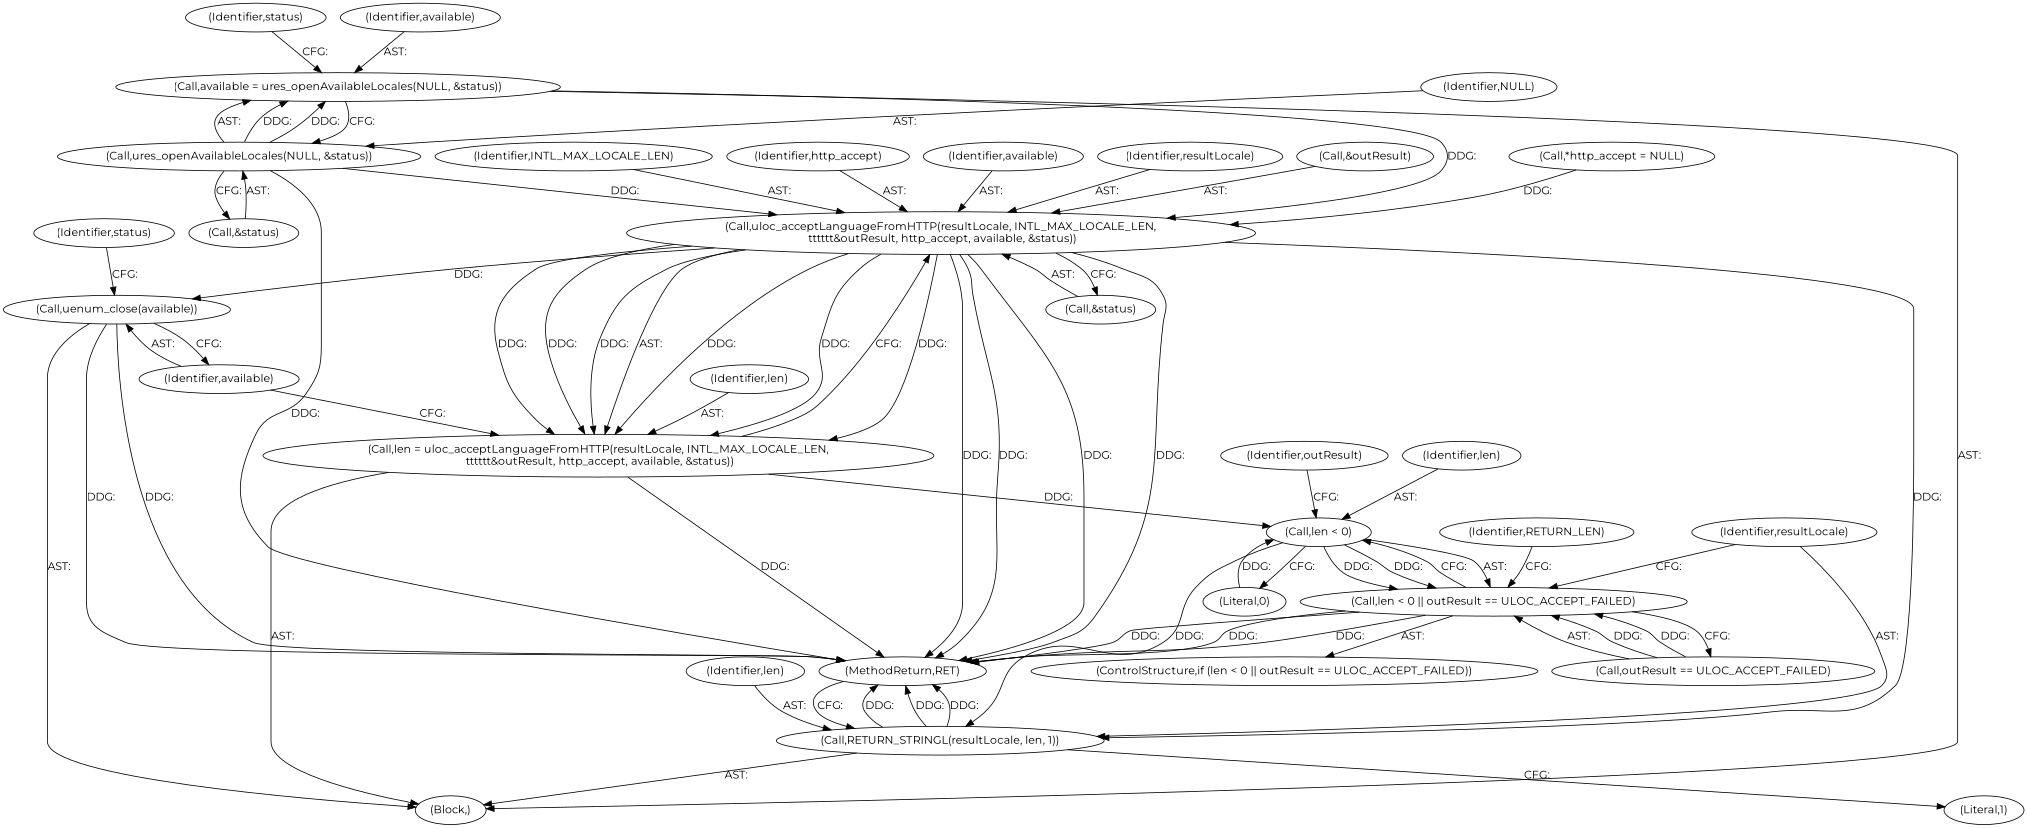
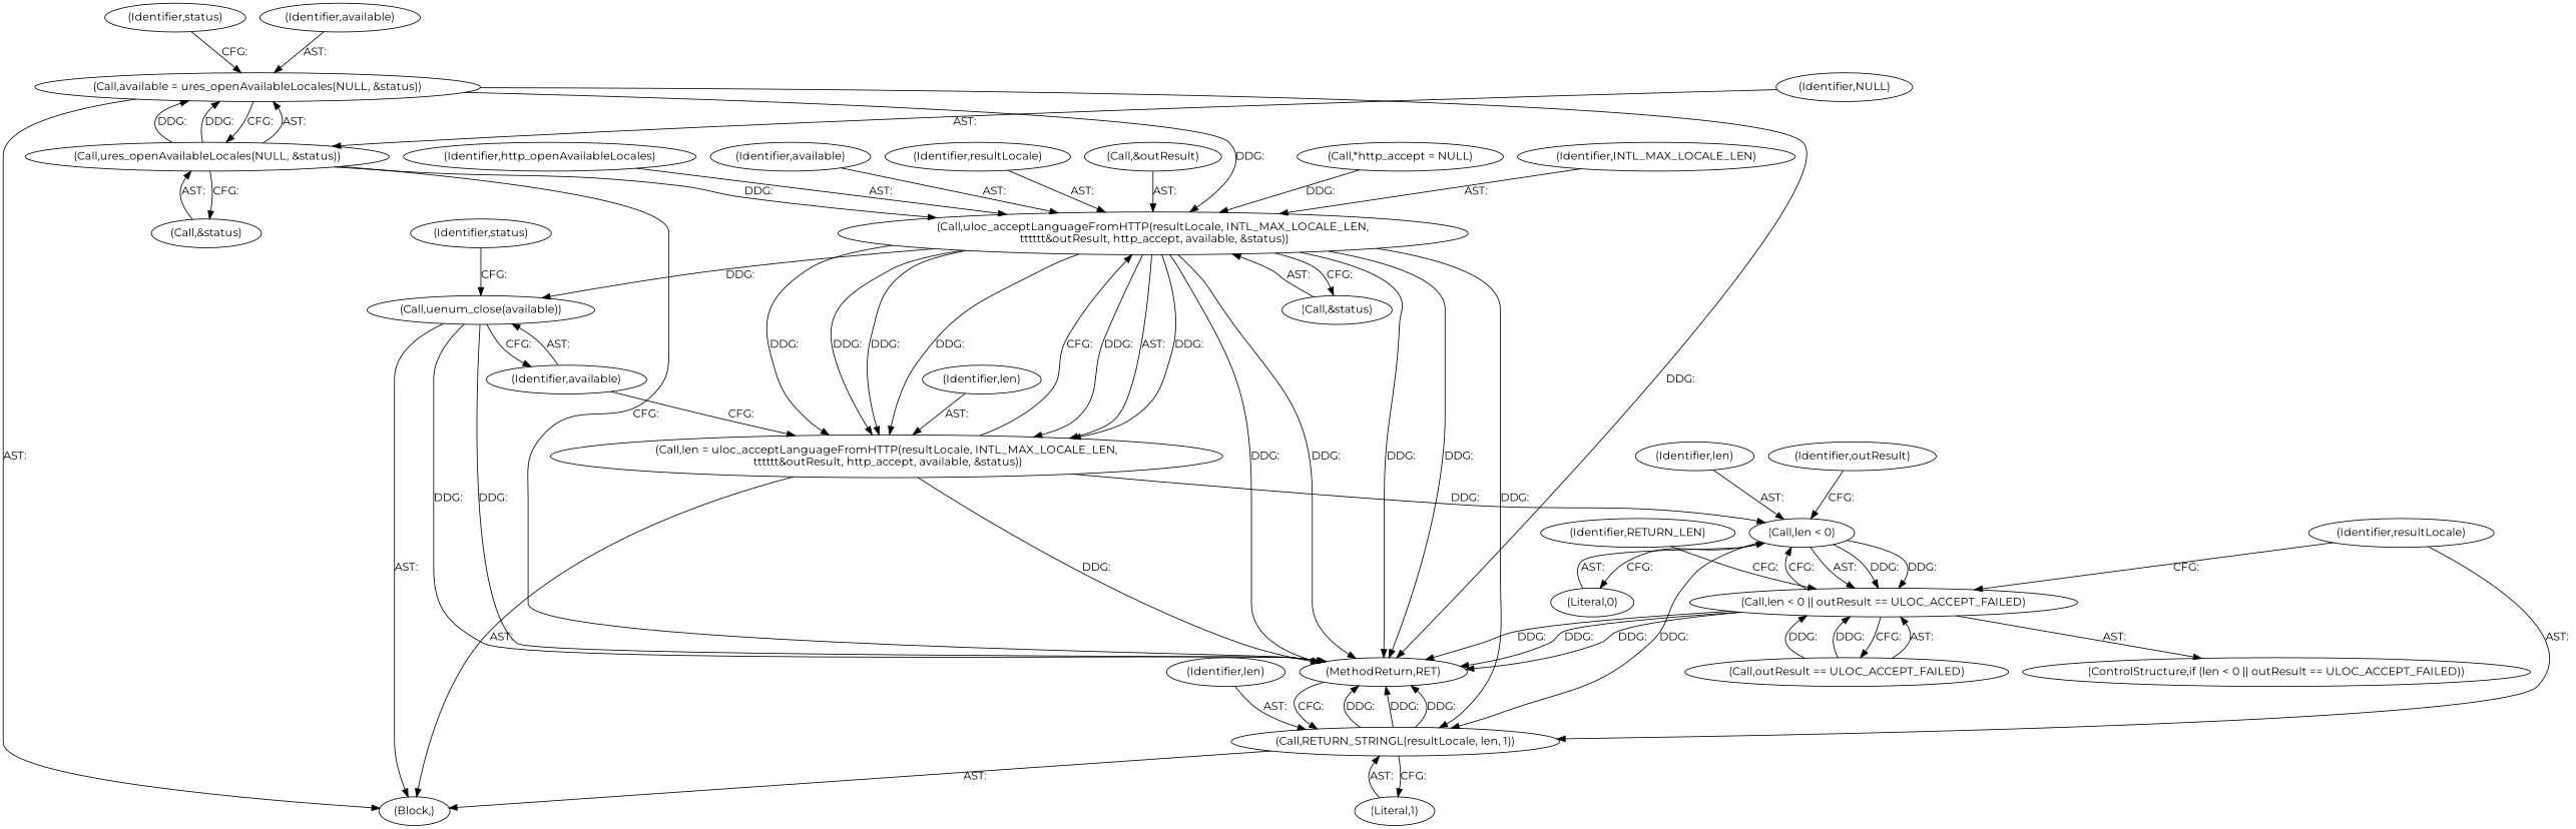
  digraph {
    fontname=Montserrat
    node [fontname=Montserrat]
    edge [fontname=Montserrat]
    n1 [label="(Call,available = ures_openAvailableLocales(NULL, &status))"]
    n2 [label="(Call,ures_openAvailableLocales(NULL, &status))"]
    n3 [label="(Call,uloc_acceptLanguageFromHTTP(resultLocale, INTL_MAX_LOCALE_LEN,\n \t\t\t\t\t\t&outResult, http_accept, available, &status))"]
    n4 [label="(MethodReturn,RET)"]
    n5 [label="(Block,)"]
    n6 [label="(Call,&status)"]
    n7 [label="(Call,len = uloc_acceptLanguageFromHTTP(resultLocale, INTL_MAX_LOCALE_LEN,\n \t\t\t\t\t\t&outResult, http_accept, available, &status))"]
    n8 [label="(Call,RETURN_STRINGL(resultLocale, len, 1))"]
    n9 [label="(Call,uenum_close(available))"]
    n10 [label="(Call,&status)"]
    n11 [label="(Call,len < 0)"]
    n12 [label="(Literal,1)"]
    n13 [label="(Identifier,available)"]
    n14 [label="(Call,len < 0 || outResult == ULOC_ACCEPT_FAILED)"]
    n15 [label="(Literal,0)"]
    n16 [label="(ControlStructure,if (len < 0 || outResult == ULOC_ACCEPT_FAILED))"]
    n17 [label="(Call,outResult == ULOC_ACCEPT_FAILED)"]
    n18 [label="(Call,*http_accept = NULL)"]
    n19 [label="(Identifier,status)"]
    n20 [label="(Identifier,INTL_MAX_LOCALE_LEN)"]
    n21 [label="(Identifier,RETURN_LEN)"]
    n22 [label="(Identifier,len)"]
    n23 [label="(Identifier,available)"]
-   n24 [label="(Identifier,http_accept)"]
+   n24 [label="(Identifier,http_openAvailableLocales)"]
    n25 [label="(Identifier,status)"]
    n26 [label="(Identifier,available)"]
    n27 [label="(Identifier,NULL)"]
    n28 [label="(Identifier,len)"]
    n29 [label="(Identifier,len)"]
    n30 [label="(Identifier,resultLocale)"]
    n31 [label="(Identifier,outResult)"]
    n32 [label="(Identifier,resultLocale)"]
    n33 [label="(Call,&outResult)"]
    n1 -> n2 [label="CFG: "]
    n1 -> n3 [label="DDG: "]
+   n1 -> n4 [label="DDG: "]
    n1 -> n5 [label="AST: "]
    n2 -> n1 [label="AST: "]
    n2 -> n1 [label="DDG: "]
    n2 -> n1 [label="DDG: "]
    n2 -> n3 [label="DDG: "]
-   n2 -> n4 [label="DDG: "]
+   n2 -> n4 [label="CFG: "]
    n2 -> n6 [label="CFG: "]
    n3 -> n4 [label="DDG: "]
    n3 -> n4 [label="DDG: "]
    n3 -> n4 [label="DDG: "]
    n3 -> n4 [label="DDG: "]
    n3 -> n7 [label="AST: "]
    n3 -> n7 [label="DDG: "]
    n3 -> n7 [label="DDG: "]
    n3 -> n7 [label="DDG: "]
    n3 -> n7 [label="DDG: "]
    n3 -> n7 [label="DDG: "]
    n3 -> n7 [label="DDG: "]
    n3 -> n8 [label="DDG: "]
    n3 -> n9 [label="DDG: "]
    n3 -> n10 [label="CFG: "]
    n4 -> n8 [label="CFG: "]
    n6 -> n2 [label="AST: "]
    n7 -> n3 [label="CFG: "]
    n7 -> n4 [label="DDG: "]
    n7 -> n5 [label="AST: "]
    n7 -> n11 [label="DDG: "]
    n8 -> n4 [label="DDG: "]
    n8 -> n4 [label="DDG: "]
    n8 -> n4 [label="DDG: "]
    n8 -> n5 [label="AST: "]
    n8 -> n12 [label="CFG: "]
    n9 -> n4 [label="DDG: "]
    n9 -> n4 [label="DDG: "]
    n9 -> n5 [label="AST: "]
    n9 -> n13 [label="CFG: "]
    n10 -> n3 [label="AST: "]
    n11 -> n8 [label="DDG: "]
    n11 -> n14 [label="AST: "]
    n11 -> n14 [label="DDG: "]
    n11 -> n14 [label="DDG: "]
    n11 -> n15 [label="CFG: "]
+   n12 -> n8 [label="AST: "]
    n13 -> n7 [label="CFG: "]
    n13 -> n9 [label="AST: "]
    n14 -> n4 [label="DDG: "]
    n14 -> n4 [label="DDG: "]
    n14 -> n4 [label="DDG: "]
    n14 -> n11 [label="CFG: "]
    n14 -> n16 [label="AST: "]
    n14 -> n17 [label="CFG: "]
-   n15 -> n11 [label="DDG: "]
+   n15 -> n11 [label="AST: "]
    n17 -> n14 [label="AST: "]
    n17 -> n14 [label="DDG: "]
    n17 -> n14 [label="DDG: "]
    n18 -> n3 [label="DDG: "]
    n19 -> n1 [label="CFG: "]
    n20 -> n3 [label="AST: "]
    n21 -> n14 [label="CFG: "]
    n22 -> n7 [label="AST: "]
    n23 -> n1 [label="AST: "]
    n24 -> n3 [label="AST: "]
    n25 -> n9 [label="CFG: "]
    n26 -> n3 [label="AST: "]
    n27 -> n2 [label="AST: "]
    n28 -> n8 [label="AST: "]
    n29 -> n11 [label="AST: "]
    n30 -> n8 [label="AST: "]
    n30 -> n14 [label="CFG: "]
    n31 -> n11 [label="CFG: "]
    n32 -> n3 [label="AST: "]
    n33 -> n3 [label="AST: "]
  }
